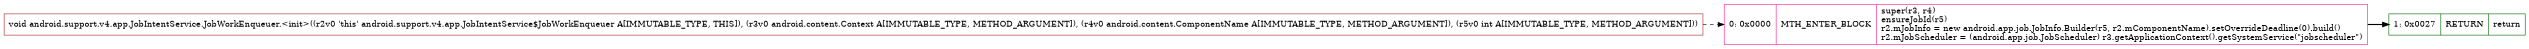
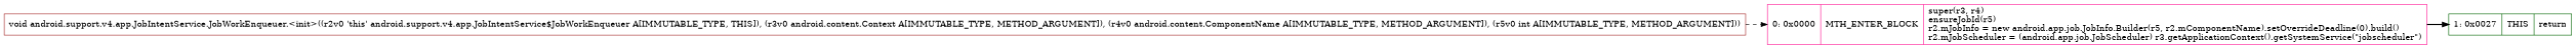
  digraph {
    rankdir=LR
    node [shape=record]
    n1 [label="{0\:\ 0x0000|MTH_ENTER_BLOCK\l|super(r3, r4)\lensureJobId(r5)\lr2.mJobInfo = new android.app.job.JobInfo.Builder(r5, r2.mComponentName).setOverrideDeadline(0).build()\lr2.mJobScheduler = (android.app.job.JobScheduler) r3.getApplicationContext().getSystemService(\"jobscheduler\")\l}" color=deeppink]
-   n2 [label="{1\:\ 0x0027|RETURN\l|return\l}" color=darkgreen]
+   n2 [label="{1\:\ 0x0027|THIS\l|return\l}" color=darkgreen]
    n3 [label="{void android.support.v4.app.JobIntentService.JobWorkEnqueuer.\<init\>((r2v0 'this' android.support.v4.app.JobIntentService$JobWorkEnqueuer A[IMMUTABLE_TYPE, THIS]), (r3v0 android.content.Context A[IMMUTABLE_TYPE, METHOD_ARGUMENT]), (r4v0 android.content.ComponentName A[IMMUTABLE_TYPE, METHOD_ARGUMENT]), (r5v0 int A[IMMUTABLE_TYPE, METHOD_ARGUMENT])) }" color=brown]
    n1 -> n2 [style=bold]
    n3 -> n1 [style=dashed]
  }
